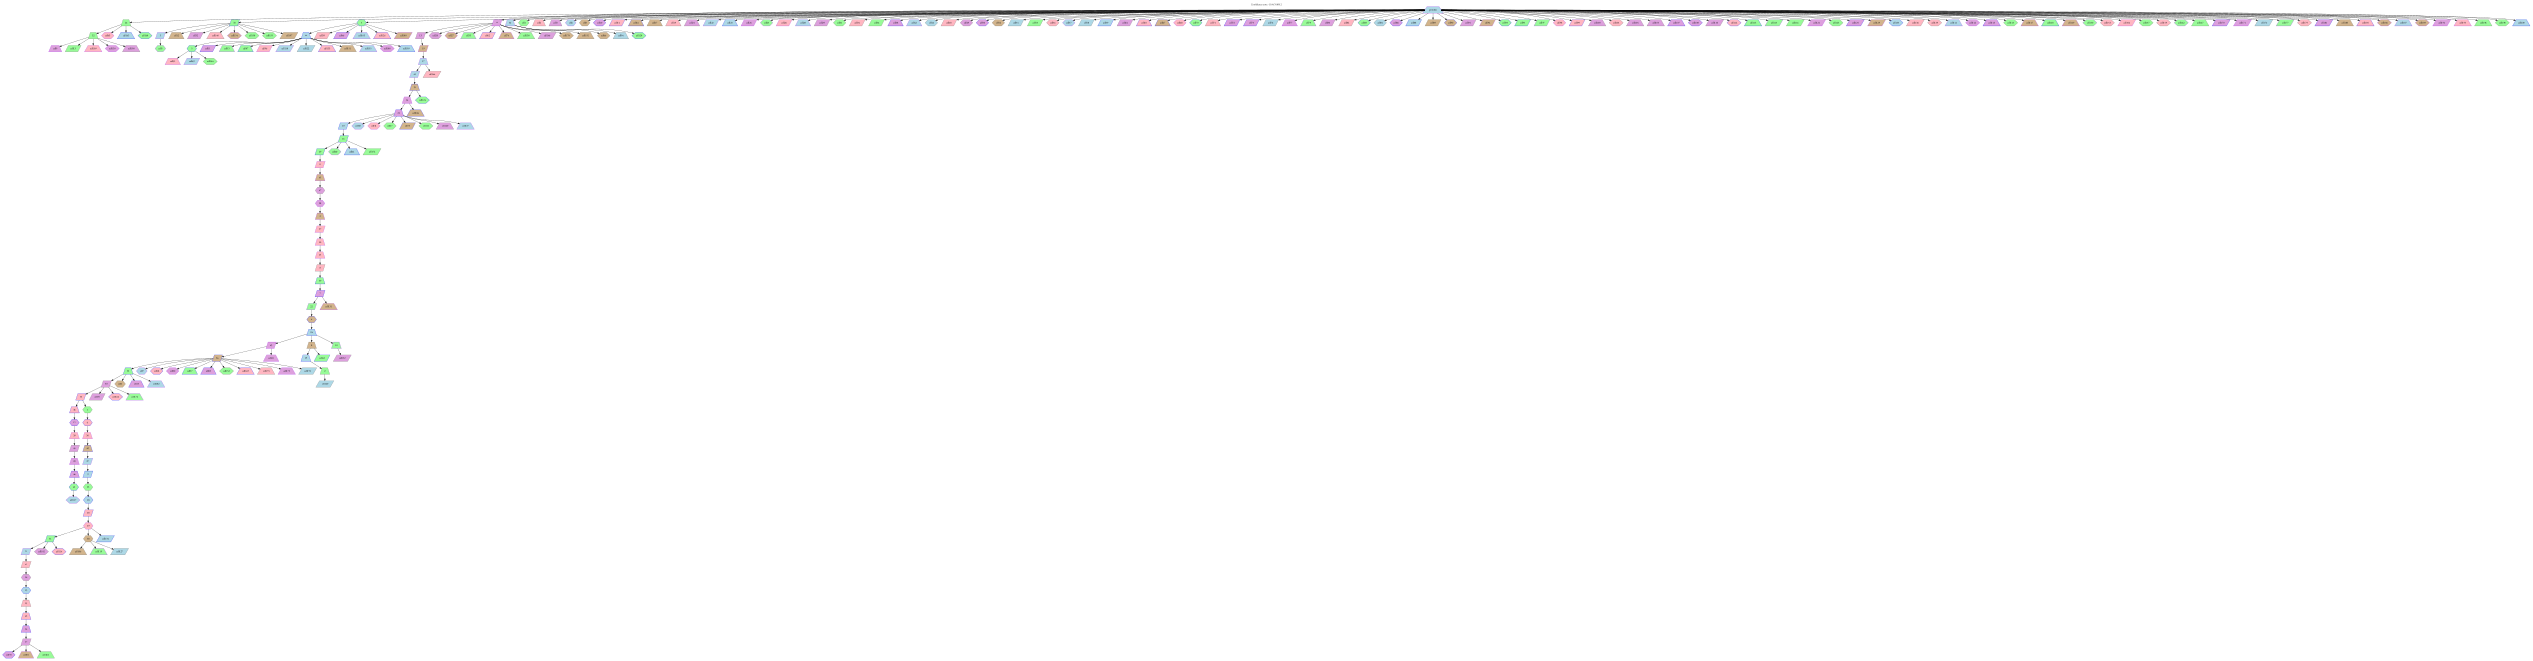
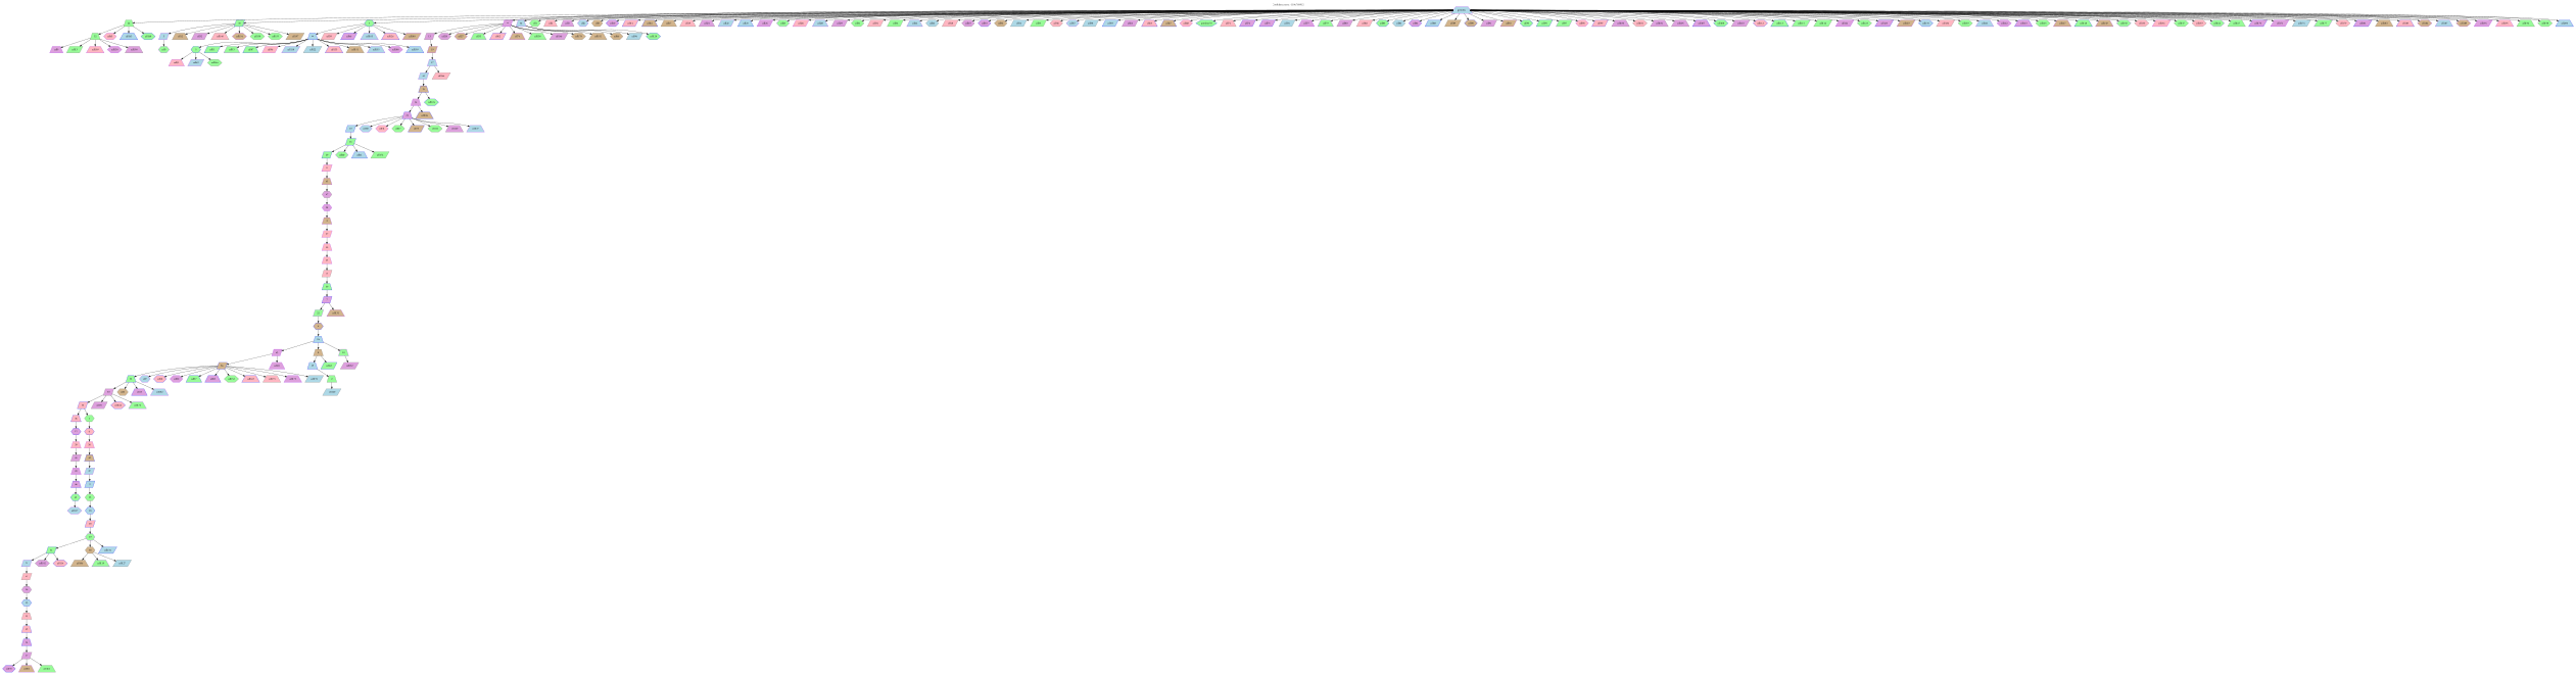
  digraph {
    fontname="EB Garamond"
    label="Confidence score: -1104.768912"
    labelloc=t
    node [color=gray40 fillcolor=plum fontname="EB Garamond" shape=trapezium style=filled]
    edge [fontname="EB Garamond"]
    n1 [fillcolor=palegreen label=26]
    n2 [fillcolor=palegreen label=32]
    cell63 [color=purple fillcolor=lightpink shape=hexagon]
    cell163 [color=blue fillcolor=lightblue]
    cell168 [color=blue fillcolor=palegreen shape=hexagon]
    cell9 [color=purple]
    cell13 [fillcolor=palegreen shape=parallelogram]
    cell109 [color=purple fillcolor=lightpink]
    cell130 [color=purple shape=hexagon]
    cell190
    n11 [color=blue fillcolor=palegreen label=33 shape=parallelogram]
    n12 [color=purple fillcolor=lightblue label=3 shape=parallelogram]
    cell12 [fillcolor=tan]
    cell32 [shape=parallelogram]
    cell140 [fillcolor=lightpink]
    cell154 [color=purple fillcolor=tan shape=hexagon]
    cell158 [fillcolor=palegreen shape=hexagon]
    cell193 [fillcolor=palegreen shape=hexagon]
    cell197 [fillcolor=tan shape=parallelogram]
    cell5 [color=purple fillcolor=palegreen shape=hexagon]
    n21 [color=blue fillcolor=lightblue label=44]
    n22 [color=blue fillcolor=palegreen label=5 shape=hexagon]
-   cell11 [color=blue shape=parallelogram]
+   cell11 [color=blue fillcolor=palegreen shape=parallelogram]
    cell53 [color=purple fillcolor=palegreen]
    cell87 [color=blue fillcolor=palegreen]
    cell96 [color=purple fillcolor=lightpink shape=parallelogram]
    cell118 [color=purple fillcolor=lightblue shape=parallelogram]
    cell122 [fillcolor=lightblue shape=parallelogram]
    cell133 [color=blue fillcolor=lightpink]
    cell151 [fillcolor=tan]
    cell155 [color=purple fillcolor=lightblue]
    cell188 [color=purple shape=hexagon]
    cell199 [color=blue fillcolor=lightblue]
    cell51 [color=purple fillcolor=lightpink]
    cell69 [color=purple fillcolor=lightblue shape=parallelogram]
    cell164 [fillcolor=palegreen shape=hexagon]
    n37 [color=blue fillcolor=palegreen label=5 shape=hexagon]
    cell39 [fillcolor=lightpink shape=parallelogram]
    cell46 [color=blue shape=parallelogram]
    cell103 [color=purple fillcolor=lightblue]
    cell126 [color=blue fillcolor=lightpink]
    cell180 [color=purple fillcolor=tan shape=parallelogram]
    n43 [color=blue label=46]
    n44 [color=blue fillcolor=palegreen label=40 shape=hexagon]
    cell117 [color=purple fillcolor=lightblue shape=hexagon]
    n46 [color=purple label=29]
    n47 [label=45 shape=parallelogram]
    n48 [color=purple fillcolor=lightpink label=39]
    n49 [color=blue label=12 shape=hexagon]
    n50 [color=blue fillcolor=lightpink label=36]
    n51 [color=blue label=14]
    n52 [label=17 shape=parallelogram]
    cell78 [color=blue shape=hexagon]
    cell81 [color=purple fillcolor=tan]
    cell161 [fillcolor=palegreen]
    n56 [color=blue fillcolor=lightpink label=42]
    n57 [fillcolor=lightpink label=15]
    n58 [color=blue fillcolor=lightblue label=13 shape=hexagon]
    n59 [label=16 shape=hexagon]
    n60 [fillcolor=lightpink label=41 shape=parallelogram]
    n61 [color=purple fillcolor=lightblue label=21 shape=parallelogram]
    n62 [color=blue fillcolor=palegreen label=31 shape=parallelogram]
    cell102 [shape=hexagon]
    cell114 [color=blue fillcolor=lightpink shape=hexagon]
-   n65 [color=purple fillcolor=lightpink label=49 shape=hexagon]
+   n65 [color=purple fillcolor=palegreen label=49 shape=hexagon]
    n66 [fillcolor=tan label=38 shape=hexagon]
    cell134 [color=blue fillcolor=lightblue shape=parallelogram]
    cell106 [fillcolor=tan]
    cell119 [color=purple fillcolor=palegreen]
    cell127 [fillcolor=lightblue shape=parallelogram]
    n71 [color=blue fillcolor=lightpink label=48 shape=parallelogram]
    n72 [color=blue fillcolor=lightblue label=18 shape=hexagon]
    n73 [fillcolor=palegreen label=23 shape=hexagon]
    n74 [color=blue fillcolor=lightblue label=9 shape=parallelogram]
    n75 [color=purple fillcolor=lightblue label=27 shape=parallelogram]
    n76 [color=blue fillcolor=tan label=42]
    n77 [color=purple fillcolor=lightpink label=30]
    n78 [color=blue fillcolor=lightpink label=6 shape=hexagon]
    n79 [fillcolor=palegreen label=1 shape=hexagon]
    n80 [color=blue fillcolor=lightpink label=20 shape=parallelogram]
    n81 [label=50 shape=parallelogram]
    cell35 [shape=parallelogram]
    cell166 [color=blue fillcolor=lightpink shape=hexagon]
    cell176 [color=purple fillcolor=palegreen]
    n85 [color=blue fillcolor=palegreen label=35]
    cell4 [fillcolor=tan shape=hexagon]
    cell15 [color=blue]
    cell182 [color=purple fillcolor=lightblue]
    n89 [color=blue fillcolor=tan label=36 shape=parallelogram]
    cell7 [color=purple fillcolor=lightblue shape=hexagon]
    cell18 [color=blue fillcolor=lightpink shape=hexagon]
    cell30 [color=purple shape=hexagon]
    cell37 [color=blue fillcolor=palegreen]
    cell85 [color=blue]
    cell152 [fillcolor=palegreen shape=hexagon]
    cell169 [color=blue fillcolor=lightpink]
    cell173 [fillcolor=lightpink]
    cell175 [color=purple]
    cell191 [fillcolor=lightblue shape=parallelogram]
    n100 [color=purple label=43 shape=parallelogram]
    cell45 [color=purple]
    n102 [color=blue fillcolor=lightblue label=19]
    n103 [fillcolor=palegreen label=2]
    cell160 [fillcolor=lightblue shape=parallelogram]
    n105 [fillcolor=tan label=8]
    cell43 [color=blue fillcolor=palegreen shape=parallelogram]
    n107 [color=blue fillcolor=lightblue label=24]
    n108 [color=purple fillcolor=palegreen label=10]
    cell132 [shape=parallelogram]
    n110 [color=blue fillcolor=tan label=4 shape=hexagon]
    n111 [color=purple fillcolor=palegreen label=22 shape=parallelogram]
    n112 [color=blue label=7 shape=parallelogram]
    cell131 [color=purple fillcolor=tan]
    n114 [color=blue fillcolor=palegreen label=39]
    n115 [fillcolor=lightpink label=8 shape=parallelogram]
    n116 [color=purple fillcolor=lightpink label=25]
    n117 [color=purple fillcolor=lightpink label=46]
    n118 [color=purple fillcolor=lightpink label=37 shape=parallelogram]
    n119 [color=purple fillcolor=tan label=2]
    n120 [color=purple label=28 shape=hexagon]
    n121 [label=47 shape=hexagon]
    n122 [color=purple fillcolor=tan label=45]
    n123 [color=purple fillcolor=lightpink label=11 shape=parallelogram]
    n124 [color=blue fillcolor=palegreen label=29 shape=parallelogram]
    n125 [color=blue fillcolor=palegreen label=16 shape=parallelogram]
    cell60 [color=purple fillcolor=palegreen shape=hexagon]
    cell61 [color=blue fillcolor=lightblue]
    cell172 [fillcolor=palegreen shape=parallelogram]
    n129 [color=blue fillcolor=lightblue label=10 shape=parallelogram]
    n130 [color=blue label=21]
    cell40 [color=purple fillcolor=lightblue shape=hexagon]
    cell41 [color=purple fillcolor=lightpink shape=hexagon]
    cell47 [fillcolor=palegreen shape=hexagon]
    cell73 [color=blue fillcolor=tan shape=parallelogram]
    cell111 [fillcolor=palegreen shape=hexagon]
    cell120
    cell137 [color=purple fillcolor=lightblue]
    n138 [color=purple label=14]
    cell184 [color=blue fillcolor=tan]
    n140 [color=blue fillcolor=tan label=15]
    cell124 [color=blue fillcolor=palegreen shape=hexagon]
    n142 [color=purple fillcolor=lightblue label=41 shape=parallelogram]
    n143 [color=purple fillcolor=lightblue label=17]
    cell144 [fillcolor=lightpink shape=parallelogram]
    n145 [color=purple fillcolor=tan label=19 shape=parallelogram]
    n146 [label=13 shape=parallelogram]
    n147 [color=purple label=12 shape=parallelogram]
    cell20 [shape=hexagon]
    cell27 [color=purple fillcolor=tan shape=hexagon]
    cell33 [color=purple fillcolor=palegreen]
    cell62 [color=blue fillcolor=lightpink shape=parallelogram]
    cell74 [color=purple fillcolor=tan]
    cell138 [fillcolor=palegreen]
    cell146 [shape=parallelogram]
    cell178 [fillcolor=tan shape=hexagon]
    cell192 [fillcolor=tan]
    n157 [color=purple fillcolor=lightblue label=germline]
    n158 [color=purple fillcolor=lightblue label=34]
    cell1 [fillcolor=palegreen shape=hexagon]
    cell2 [fillcolor=lightpink]
    cell3
    cell6 [color=purple fillcolor=lightblue shape=hexagon]
    cell8 [fillcolor=tan shape=hexagon]
    cell10 [color=blue shape=hexagon]
    cell14 [color=blue fillcolor=lightpink shape=parallelogram]
    cell16 [color=blue fillcolor=tan]
    cell17 [fillcolor=tan]
    cell19 [fillcolor=lightpink]
    cell21
    cell22 [color=purple fillcolor=lightblue shape=parallelogram]
    cell23 [color=blue fillcolor=lightblue]
    cell24 [color=purple shape=parallelogram]
    cell25 [color=purple fillcolor=palegreen shape=hexagon]
    cell26 [color=purple fillcolor=lightpink shape=parallelogram]
    cell28 [color=purple fillcolor=lightblue]
    cell29 [shape=parallelogram]
    cell31 [fillcolor=palegreen shape=hexagon]
    cell34 [fillcolor=lightpink shape=parallelogram]
    cell36 [fillcolor=palegreen shape=parallelogram]
-   cell38 [color=blue]
    cell42 [color=purple fillcolor=lightblue]
    cell44 [fillcolor=lightblue shape=hexagon]
    cell48 [fillcolor=lightpink shape=parallelogram]
    cell49 [shape=hexagon]
    cell50 [color=blue shape=hexagon]
    cell52 [fillcolor=tan shape=hexagon]
    cell54 [fillcolor=lightblue shape=parallelogram]
    cell55 [fillcolor=palegreen shape=parallelogram]
    cell56 [fillcolor=lightpink shape=hexagon]
    cell57 [color=purple fillcolor=lightblue shape=hexagon]
    cell58 [fillcolor=lightblue shape=parallelogram]
    cell59 [color=blue fillcolor=lightblue shape=parallelogram]
    cell64 [shape=parallelogram]
    cell65 [color=blue fillcolor=lightpink]
    cell67 [color=blue fillcolor=tan]
    cell68 [color=purple fillcolor=lightpink shape=hexagon]
-   cell70 [color=blue fillcolor=palegreen shape=hexagon]
+   cell70 [color=blue fillcolor=palegreen shape=hexagon label=germline70]
    cell71 [fillcolor=lightpink]
    cell72 [color=blue shape=parallelogram]
    cell75 [color=blue shape=parallelogram]
    cell76 [fillcolor=lightblue shape=parallelogram]
    cell77 [color=purple]
    cell79 [color=purple fillcolor=palegreen]
    cell80 [shape=parallelogram]
    cell82 [fillcolor=lightpink shape=parallelogram]
    cell83 [color=blue fillcolor=palegreen shape=hexagon]
    cell84 [fillcolor=lightblue shape=hexagon]
    cell86 [color=blue shape=hexagon]
    cell88 [color=blue fillcolor=lightblue shape=parallelogram]
    cell89 [fillcolor=tan shape=parallelogram]
    cell90 [color=blue fillcolor=tan shape=hexagon]
    cell91 [shape=parallelogram]
    cell92 [color=purple fillcolor=tan shape=parallelogram]
    cell93 [color=blue fillcolor=palegreen shape=hexagon]
    cell95 [color=blue fillcolor=palegreen shape=parallelogram]
    cell97 [color=purple fillcolor=palegreen shape=parallelogram]
    cell98 [color=purple fillcolor=lightpink shape=hexagon]
    cell99 [color=blue fillcolor=lightpink shape=parallelogram]
    cell100
    cell101 [fillcolor=lightpink shape=hexagon]
    cell104
    cell105
    cell107 [color=blue]
-   cell108 [color=blue shape=hexagon]
+   cell108 [color=blue fillcolor=palegreen shape=hexagon]
    cell110 [shape=parallelogram]
    cell112 [color=blue fillcolor=lightpink shape=hexagon]
    cell113 [color=blue fillcolor=palegreen]
    cell115 [color=purple fillcolor=palegreen shape=parallelogram]
    cell116 [fillcolor=palegreen shape=parallelogram]
    cell121 [color=purple shape=parallelogram]
    cell123 [fillcolor=palegreen shape=hexagon]
    cell125 [color=blue shape=parallelogram]
    cell129 [color=purple fillcolor=tan shape=parallelogram]
    cell135 [color=blue fillcolor=lightblue shape=hexagon]
    cell136 [fillcolor=lightpink shape=parallelogram]
-   cell139 [fillcolor=lightpink shape=hexagon]
+   cell139 [fillcolor=palegreen shape=hexagon]
    cell141 [color=purple fillcolor=lightblue]
    cell142 [color=purple shape=hexagon]
    cell143 [color=blue]
    cell145 [fillcolor=palegreen shape=hexagon]
    cell147 [color=purple fillcolor=tan]
    cell148 [color=blue fillcolor=palegreen]
    cell149 [color=purple fillcolor=tan]
    cell150 [color=purple fillcolor=palegreen shape=hexagon]
    cell153 [fillcolor=lightpink shape=hexagon]
    cell156 [color=purple fillcolor=lightpink shape=parallelogram]
    cell157 [fillcolor=palegreen shape=hexagon]
    cell159 [fillcolor=lightpink shape=hexagon]
    cell162 [color=purple fillcolor=palegreen shape=hexagon]
    cell167 [fillcolor=palegreen]
    cell170 [color=blue shape=parallelogram]
    cell171 [color=purple shape=parallelogram]
    cell174 [fillcolor=lightblue shape=parallelogram]
    cell177 [color=purple fillcolor=palegreen shape=parallelogram]
    cell179 [fillcolor=lightpink shape=hexagon]
    cell181 [color=blue shape=parallelogram]
    cell183 [fillcolor=tan]
    cell185 [color=blue fillcolor=lightpink]
    cell186 [color=purple fillcolor=tan shape=hexagon]
    cell187 [color=purple fillcolor=lightblue]
    cell189 [color=purple fillcolor=tan shape=hexagon]
    cell194 [color=purple shape=parallelogram]
    cell195 [color=purple fillcolor=lightpink]
    cell196 [fillcolor=palegreen]
    cell198 [fillcolor=palegreen shape=hexagon]
    cell200 [color=blue fillcolor=lightblue]
    cell66 [fillcolor=tan shape=hexagon]
-   cell94 [fillcolor=lightblue]
+   cell94 [fillcolor=lightblue shape=parallelogram]
    cell128 [color=blue fillcolor=palegreen shape=hexagon]
    n1 -> n2
    n1 -> cell63
    n1 -> cell163
    n1 -> cell168
    n2 -> cell9
    n2 -> cell13
    n2 -> cell109
    n2 -> cell130
    n2 -> cell190
    n11 -> n12
    n11 -> cell12
    n11 -> cell32
    n11 -> cell140
    n11 -> cell154
    n11 -> cell158
    n11 -> cell193
    n11 -> cell197
    n12 -> cell5
    n21 -> n22
    n21 -> cell11
    n21 -> cell53
    n21 -> cell87
    n21 -> cell96
    n21 -> cell118
    n21 -> cell122
    n21 -> cell133
    n21 -> cell151
    n21 -> cell155
    n21 -> cell188
    n21 -> cell199
    n22 -> cell51
    n22 -> cell69
    n22 -> cell164
    n37 -> n21
    n37 -> cell39
    n37 -> cell46
    n37 -> cell103
    n37 -> cell126
    n37 -> cell180
    n43 -> n44
    n44 -> cell117
    n46 -> n43
    n47 -> n46
    n48 -> n47
    n49 -> n48
    n50 -> n49
    n51 -> n52
    n52 -> cell78
    n52 -> cell81
    n52 -> cell161
    n56 -> n51
    n57 -> n56
    n58 -> n57
    n59 -> n58
    n60 -> n59
    n61 -> n60
    n62 -> n61
    n62 -> cell102
    n62 -> cell114
    n65 -> n62
    n65 -> n66
    n65 -> cell134
    n66 -> cell106
    n66 -> cell119
    n66 -> cell127
    n71 -> n65
    n72 -> n71
    n73 -> n72
    n74 -> n73
    n75 -> n74
    n76 -> n75
    n77 -> n76
    n78 -> n77
    n79 -> n78
    n80 -> n50
    n80 -> n79
    n81 -> n80
    n81 -> cell35
    n81 -> cell166
    n81 -> cell176
    n85 -> n81
    n85 -> cell4
    n85 -> cell15
    n85 -> cell182
    n89 -> n85
    n89 -> cell7
    n89 -> cell18
    n89 -> cell30
    n89 -> cell37
    n89 -> cell85
    n89 -> cell152
    n89 -> cell169
    n89 -> cell173
    n89 -> cell175
    n89 -> cell191
    n100 -> n89
    n100 -> cell45
    n102 -> n103
    n103 -> cell160
    n105 -> n102
    n105 -> cell43
    n107 -> n100
    n107 -> n105
    n107 -> n108
    n108 -> cell132
    n110 -> n107
    n111 -> n110
    n112 -> n111
    n112 -> cell131
    n114 -> n112
    n115 -> n114
    n116 -> n115
    n117 -> n116
    n118 -> n117
    n119 -> n118
    n120 -> n119
    n121 -> n120
    n122 -> n121
    n123 -> n122
    n124 -> n123
    n125 -> n124
    n125 -> cell60
    n125 -> cell61
    n125 -> cell172
    n129 -> n125
    n130 -> n129
    n130 -> cell40
    n130 -> cell41
    n130 -> cell47
    n130 -> cell73
    n130 -> cell111
    n130 -> cell120
    n130 -> cell137
    n138 -> n130
    n138 -> cell184
    n140 -> n138
    n140 -> cell124
    n142 -> n140
    n143 -> n142
    n143 -> cell144
    n145 -> n143
    n146 -> n145
    n147 -> n146
    n147 -> cell20
    n147 -> cell27
    n147 -> cell33
    n147 -> cell62
    n147 -> cell74
    n147 -> cell138
    n147 -> cell146
    n147 -> cell178
    n147 -> cell192
    n157 -> n1
    n157 -> n11
    n157 -> n37
    n157 -> n147
    n157 -> n158
    n157 -> cell1
    n157 -> cell2
    n157 -> cell3
    n157 -> cell6
    n157 -> cell8
    n157 -> cell10
    n157 -> cell14
    n157 -> cell16
    n157 -> cell17
    n157 -> cell19
    n157 -> cell21
    n157 -> cell22
    n157 -> cell23
    n157 -> cell24
    n157 -> cell25
    n157 -> cell26
    n157 -> cell28
    n157 -> cell29
    n157 -> cell31
    n157 -> cell34
    n157 -> cell36
-   n157 -> cell38
    n157 -> cell42
    n157 -> cell44
    n157 -> cell48
    n157 -> cell49
    n157 -> cell50
    n157 -> cell52
    n157 -> cell54
    n157 -> cell55
    n157 -> cell56
    n157 -> cell57
    n157 -> cell58
    n157 -> cell59
    n157 -> cell64
    n157 -> cell65
    n157 -> cell67
    n157 -> cell68
    n157 -> cell70
    n157 -> cell71
    n157 -> cell72
    n157 -> cell75
    n157 -> cell76
    n157 -> cell77
    n157 -> cell79
    n157 -> cell80
    n157 -> cell82
    n157 -> cell83
    n157 -> cell84
    n157 -> cell86
    n157 -> cell88
    n157 -> cell89
    n157 -> cell90
    n157 -> cell91
    n157 -> cell92
    n157 -> cell93
    n157 -> cell95
    n157 -> cell97
    n157 -> cell98
    n157 -> cell99
    n157 -> cell100
    n157 -> cell101
    n157 -> cell104
    n157 -> cell105
    n157 -> cell107
    n157 -> cell108
    n157 -> cell110
    n157 -> cell112
    n157 -> cell113
    n157 -> cell115
    n157 -> cell116
    n157 -> cell121
    n157 -> cell123
    n157 -> cell125
    n157 -> cell129
    n157 -> cell135
    n157 -> cell136
    n157 -> cell139
    n157 -> cell141
    n157 -> cell142
    n157 -> cell143
    n157 -> cell145
    n157 -> cell147
    n157 -> cell148
    n157 -> cell149
    n157 -> cell150
    n157 -> cell153
    n157 -> cell156
    n157 -> cell157
    n157 -> cell159
    n157 -> cell162
    n157 -> cell167
    n157 -> cell170
    n157 -> cell171
    n157 -> cell174
    n157 -> cell177
    n157 -> cell179
    n157 -> cell181
    n157 -> cell183
    n157 -> cell185
    n157 -> cell186
    n157 -> cell187
    n157 -> cell189
    n157 -> cell194
    n157 -> cell195
    n157 -> cell196
    n157 -> cell198
    n157 -> cell200
    n158 -> cell66
    n158 -> cell94
    n158 -> cell128
  }
